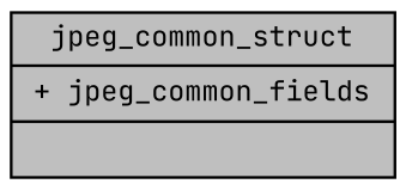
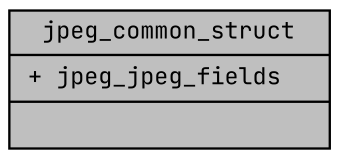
  digraph {
    fontname="JetBrains Mono"
-   n1 [color=black fillcolor=grey75 fontcolor=black fontname="JetBrains Mono" fontsize=10 height=0.2 label="{jpeg_common_struct\n|+ jpeg_common_fields\l|}" shape=record style=filled width=0.4]
+   n1 [color=black fillcolor=grey75 fontcolor=black fontname="JetBrains Mono" fontsize=10 height=0.2 label="{jpeg_common_struct\n|+ jpeg_jpeg_fields\l|}" shape=record style=filled width=0.4]
  }
